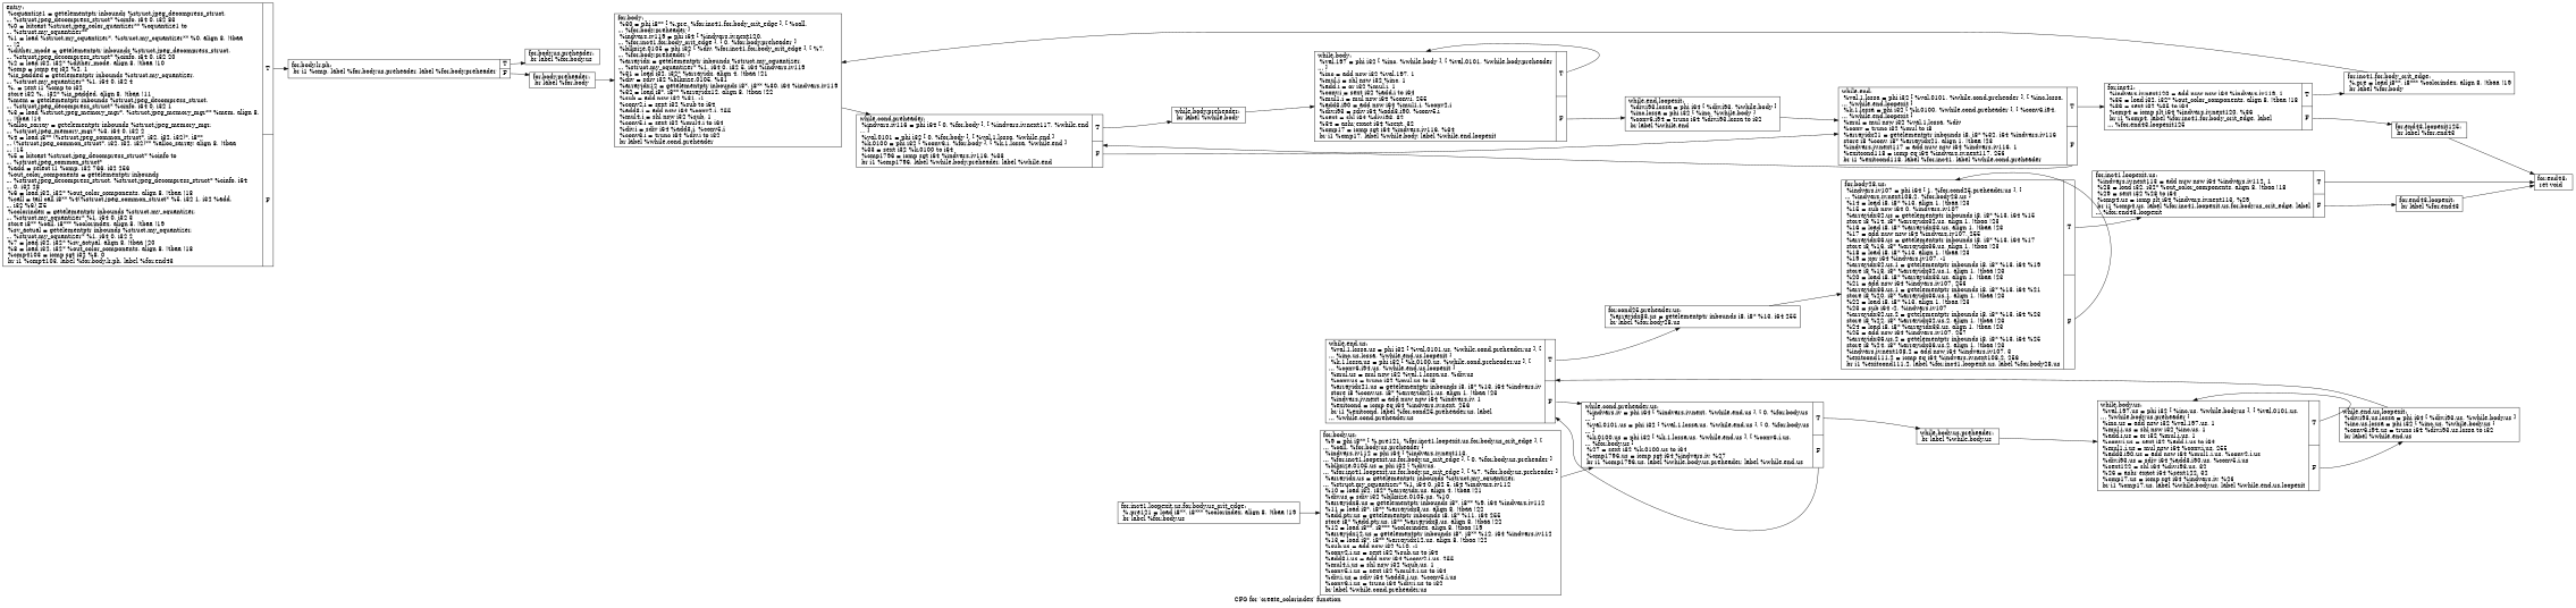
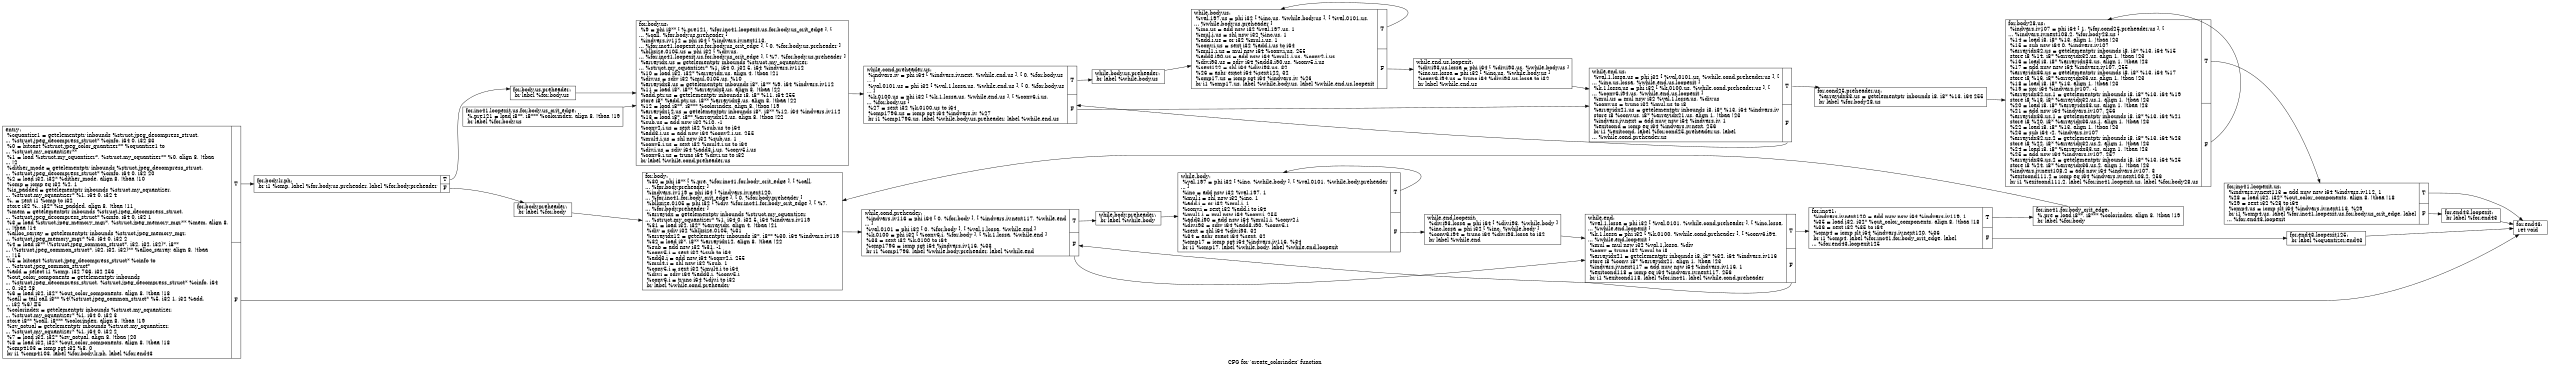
  digraph {
    label="CFG for 'create_colorindex' function"
    rankdir=LR
    node [shape=record]
    n1 [label="{entry:\l  %cquantize1 = getelementptr inbounds %struct.jpeg_decompress_struct,\l... %struct.jpeg_decompress_struct* %cinfo, i64 0, i32 83\l  %0 = bitcast %struct.jpeg_color_quantizer** %cquantize1 to\l... %struct.my_cquantizer**\l  %1 = load %struct.my_cquantizer*, %struct.my_cquantizer** %0, align 8, !tbaa\l... !2\l  %dither_mode = getelementptr inbounds %struct.jpeg_decompress_struct,\l... %struct.jpeg_decompress_struct* %cinfo, i64 0, i32 20\l  %2 = load i32, i32* %dither_mode, align 8, !tbaa !10\l  %cmp = icmp eq i32 %2, 1\l  %is_padded = getelementptr inbounds %struct.my_cquantizer,\l... %struct.my_cquantizer* %1, i64 0, i32 4\l  %. = zext i1 %cmp to i32\l  store i32 %., i32* %is_padded, align 8, !tbaa !11\l  %mem = getelementptr inbounds %struct.jpeg_decompress_struct,\l... %struct.jpeg_decompress_struct* %cinfo, i64 0, i32 1\l  %3 = load %struct.jpeg_memory_mgr*, %struct.jpeg_memory_mgr** %mem, align 8,\l... !tbaa !14\l  %alloc_sarray = getelementptr inbounds %struct.jpeg_memory_mgr,\l... %struct.jpeg_memory_mgr* %3, i64 0, i32 2\l  %4 = load i8** (%struct.jpeg_common_struct*, i32, i32, i32)*, i8**\l... (%struct.jpeg_common_struct*, i32, i32, i32)** %alloc_sarray, align 8, !tbaa\l... !15\l  %5 = bitcast %struct.jpeg_decompress_struct* %cinfo to\l... %struct.jpeg_common_struct*\l  %add = select i1 %cmp, i32 766, i32 256\l  %out_color_components = getelementptr inbounds\l... %struct.jpeg_decompress_struct, %struct.jpeg_decompress_struct* %cinfo, i64\l... 0, i32 28\l  %6 = load i32, i32* %out_color_components, align 8, !tbaa !18\l  %call = tail call i8** %4(%struct.jpeg_common_struct* %5, i32 1, i32 %add,\l... i32 %6) #5\l  %colorindex = getelementptr inbounds %struct.my_cquantizer,\l... %struct.my_cquantizer* %1, i64 0, i32 3\l  store i8** %call, i8*** %colorindex, align 8, !tbaa !19\l  %sv_actual = getelementptr inbounds %struct.my_cquantizer,\l... %struct.my_cquantizer* %1, i64 0, i32 2\l  %7 = load i32, i32* %sv_actual, align 8, !tbaa !20\l  %8 = load i32, i32* %out_color_components, align 8, !tbaa !18\l  %cmp4103 = icmp sgt i32 %8, 0\l  br i1 %cmp4103, label %for.body.lr.ph, label %for.end43\l|{<s0>T|<s1>F}}"]
    n2 [label="{for.body.lr.ph:                                   \l  br i1 %cmp, label %for.body.us.preheader, label %for.body.preheader\l|{<s0>T|<s1>F}}"]
    n3 [label="{for.end43:                                        \l  ret void\l}"]
    n4 [label="{for.body.us.preheader:                            \l  br label %for.body.us\l}"]
    n5 [label="{for.body.preheader:                               \l  br label %for.body\l}"]
-   n6 [label="{for.body.us:                                      \l  %9 = phi i8** [ %.pre121, %for.inc41.loopexit.us.for.body.us_crit_edge ], [\l... %call, %for.body.us.preheader ]\l  %indvars.iv112 = phi i64 [ %indvars.iv.next113,\l... %for.inc41.loopexit.us.for.body.us_crit_edge ], [ 0, %for.body.us.preheader ]\l  %blksize.0105.us = phi i32 [ %div.us,\l... %for.inc41.loopexit.us.for.body.us_crit_edge ], [ %7, %for.body.us.preheader ]\l  %arrayidx.us = getelementptr inbounds %struct.my_cquantizer,\l... %struct.my_cquantizer* %1, i64 0, i32 5, i64 %indvars.iv112\l  %10 = load i32, i32* %arrayidx.us, align 4, !tbaa !21\l  %div.us = sdiv i32 %blksize.0105.us, %10\l  %arrayidx8.us = getelementptr inbounds i8*, i8** %9, i64 %indvars.iv112\l  %11 = load i8*, i8** %arrayidx8.us, align 8, !tbaa !22\l  %add.ptr.us = getelementptr inbounds i8, i8* %11, i64 255\l  store i8* %add.ptr.us, i8** %arrayidx8.us, align 8, !tbaa !22\l  %12 = load i8**, i8*** %colorindex, align 8, !tbaa !19\l  %arrayidx12.us = getelementptr inbounds i8*, i8** %12, i64 %indvars.iv112\l  %13 = load i8*, i8** %arrayidx12.us, align 8, !tbaa !22\l  %sub.us = add nsw i32 %10, -1\l  %conv2.i.us = sext i32 %sub.us to i64\l  %add3.i.us = add nsw i64 %conv2.i.us, 255\l  %mul4.i.us = shl nsw i32 %sub.us, 1\l  %conv5.i.us = sext i32 %mul4.i.us to i64\l  %div.i.us = sdiv i64 %add3.i.us, %conv5.i.us\l  %conv6.i.us = trunc i64 %div.i.us to i32\l  br label %while.cond.preheader.us\l}"]
-   n7 [label="{for.body:                                         \l  %30 = phi i8** [ %.pre, %for.inc41.for.body_crit_edge ], [ %call,\l... %for.body.preheader ]\l  %indvars.iv119 = phi i64 [ %indvars.iv.next120,\l... %for.inc41.for.body_crit_edge ], [ 0, %for.body.preheader ]\l  %blksize.0105 = phi i32 [ %div, %for.inc41.for.body_crit_edge ], [ %7,\l... %for.body.preheader ]\l  %arrayidx = getelementptr inbounds %struct.my_cquantizer,\l... %struct.my_cquantizer* %1, i64 0, i32 5, i64 %indvars.iv119\l  %31 = load i32, i32* %arrayidx, align 4, !tbaa !21\l  %div = sdiv i32 %blksize.0105, %31\l  %arrayidx12 = getelementptr inbounds i8*, i8** %30, i64 %indvars.iv119\l  %32 = load i8*, i8** %arrayidx12, align 8, !tbaa !22\l  %sub = add nsw i32 %31, -1\l  %conv2.i = sext i32 %sub to i64\l  %add3.i = add nsw i64 %conv2.i, 255\l  %mul4.i = shl nsw i32 %sub, 1\l  %conv5.i = sext i32 %mul4.i to i64\l  %div.i = sdiv i64 %add3.i, %conv5.i\l  %conv6.i = trunc i64 %div.i to i32\l  br label %while.cond.preheader\l}"]
+   n6 [label="{for.body.us:                                      \l  %9 = phi i8** [ %.pre121, %for.inc41.loopexit.us.for.body.us_crit_edge ], [\l... %call, %for.body.us.preheader ]\l  %indvars.iv112 = phi i64 [ %indvars.iv.next113,\l... %for.inc41.loopexit.us.for.body.us_crit_edge ], [ 0, %for.body.us.preheader ]\l  %blksize.0105.us = phi i32 [ %div.us,\l... %for.inc41.loopexit.us.for.body.us_crit_edge ], [ %7, %for.body.us.preheader ]\l  %arrayidx.us = getelementptr inbounds %struct.my_cquantizer,\l... %struct.my_cquantizer* %1, i64 0, i32 5, i64 %indvars.iv112\l  %10 = load i32, i32* %arrayidx.us, align 4, !tbaa !21\l  %div.us = sdiv i32 %mul.0105.us, %10\l  %arrayidx8.us = getelementptr inbounds i8*, i8** %9, i64 %indvars.iv112\l  %11 = load i8*, i8** %arrayidx8.us, align 8, !tbaa !22\l  %add.ptr.us = getelementptr inbounds i8, i8* %11, i64 255\l  store i8* %add.ptr.us, i8** %arrayidx8.us, align 8, !tbaa !22\l  %12 = load i8**, i8*** %colorindex, align 8, !tbaa !19\l  %arrayidx12.us = getelementptr inbounds i8*, i8** %12, i64 %indvars.iv112\l  %13 = load i8*, i8** %arrayidx12.us, align 8, !tbaa !22\l  %sub.us = add nsw i32 %10, -1\l  %conv2.i.us = sext i32 %sub.us to i64\l  %add3.i.us = add nsw i64 %conv2.i.us, 255\l  %mul4.i.us = shl nsw i32 %sub.us, 1\l  %conv5.i.us = sext i32 %mul4.i.us to i64\l  %div.i.us = sdiv i64 %add3.i.us, %conv5.i.us\l  %conv6.i.us = trunc i64 %div.i.us to i32\l  br label %while.cond.preheader.us\l}"]
+   n7 [label="{for.body:                                         \l  %30 = phi i8** [ %.pre, %for.inc41.for.body_crit_edge ], [ %call,\l... %for.body.preheader ]\l  %indvars.iv119 = phi i64 [ %indvars.iv.next120,\l... %for.inc41.for.body_crit_edge ], [ 0, %for.body.preheader ]\l  %blksize.0105 = phi i32 [ %div, %for.inc41.for.body_crit_edge ], [ %7,\l... %for.body.preheader ]\l  %arrayidx = getelementptr inbounds %struct.my_cquantizer,\l... %struct.my_cquantizer* %1, i64 0, i32 5, i64 %indvars.iv119\l  %31 = load i32, i32* %arrayidx, align 4, !tbaa !21\l  %div = sdiv i32 %blksize.0105, %31\l  %arrayidx12 = getelementptr inbounds i8*, i8** %30, i64 %indvars.iv119\l  %32 = load i8*, i8** %arrayidx12, align 8, !tbaa !22\l  %sub = add nsw i32 %31, -1\l  %conv5.i = sext i32 %sub to i64\l  %add3.i = add nsw i64 %conv2.i, 255\l  %mul4.i = shl nsw i32 %sub, 1\l  %conv5.i = sext i32 %mul4.i to i64\l  %div.i = sdiv i64 %add3.i, %conv5.i\l  %conv6.i = trunc i64 %div.i to i32\l  br label %while.cond.preheader\l}"]
    n8 [label="{while.cond.preheader.us:                          \l  %indvars.iv = phi i64 [ %indvars.iv.next, %while.end.us ], [ 0, %for.body.us\l... ]\l  %val.0101.us = phi i32 [ %val.1.lcssa.us, %while.end.us ], [ 0, %for.body.us\l... ]\l  %k.0100.us = phi i32 [ %k.1.lcssa.us, %while.end.us ], [ %conv6.i.us,\l... %for.body.us ]\l  %27 = sext i32 %k.0100.us to i64\l  %cmp1796.us = icmp sgt i64 %indvars.iv, %27\l  br i1 %cmp1796.us, label %while.body.us.preheader, label %while.end.us\l|{<s0>T|<s1>F}}"]
    n9 [label="{while.cond.preheader:                             \l  %indvars.iv116 = phi i64 [ 0, %for.body ], [ %indvars.iv.next117, %while.end\l... ]\l  %val.0101 = phi i32 [ 0, %for.body ], [ %val.1.lcssa, %while.end ]\l  %k.0100 = phi i32 [ %conv6.i, %for.body ], [ %k.1.lcssa, %while.end ]\l  %33 = sext i32 %k.0100 to i64\l  %cmp1796 = icmp sgt i64 %indvars.iv116, %33\l  br i1 %cmp1796, label %while.body.preheader, label %while.end\l|{<s0>T|<s1>F}}"]
    n10 [label="{while.body.preheader:                             \l  br label %while.body\l}"]
    n11 [label="{while.end:                                        \l  %val.1.lcssa = phi i32 [ %val.0101, %while.cond.preheader ], [ %inc.lcssa,\l... %while.end.loopexit ]\l  %k.1.lcssa = phi i32 [ %k.0100, %while.cond.preheader ], [ %conv6.i94,\l... %while.end.loopexit ]\l  %mul = mul nsw i32 %val.1.lcssa, %div\l  %conv = trunc i32 %mul to i8\l  %arrayidx21 = getelementptr inbounds i8, i8* %32, i64 %indvars.iv116\l  store i8 %conv, i8* %arrayidx21, align 1, !tbaa !23\l  %indvars.iv.next117 = add nuw nsw i64 %indvars.iv116, 1\l  %exitcond118 = icmp eq i64 %indvars.iv.next117, 256\l  br i1 %exitcond118, label %for.inc41, label %while.cond.preheader\l|{<s0>T|<s1>F}}"]
    n12 [label="{while.end.us:                                     \l  %val.1.lcssa.us = phi i32 [ %val.0101.us, %while.cond.preheader.us ], [\l... %inc.us.lcssa, %while.end.us.loopexit ]\l  %k.1.lcssa.us = phi i32 [ %k.0100.us, %while.cond.preheader.us ], [\l... %conv6.i94.us, %while.end.us.loopexit ]\l  %mul.us = mul nsw i32 %val.1.lcssa.us, %div.us\l  %conv.us = trunc i32 %mul.us to i8\l  %arrayidx21.us = getelementptr inbounds i8, i8* %13, i64 %indvars.iv\l  store i8 %conv.us, i8* %arrayidx21.us, align 1, !tbaa !23\l  %indvars.iv.next = add nuw nsw i64 %indvars.iv, 1\l  %exitcond = icmp eq i64 %indvars.iv.next, 256\l  br i1 %exitcond, label %for.cond25.preheader.us, label\l... %while.cond.preheader.us\l|{<s0>T|<s1>F}}"]
    n13 [label="{while.body.us.preheader:                          \l  br label %while.body.us\l}"]
    n14 [label="{for.cond25.preheader.us:                          \l  %arrayidx33.us = getelementptr inbounds i8, i8* %13, i64 255\l  br label %for.body28.us\l}"]
    n15 [label="{while.body.us:                                    \l  %val.197.us = phi i32 [ %inc.us, %while.body.us ], [ %val.0101.us,\l... %while.body.us.preheader ]\l  %inc.us = add nsw i32 %val.197.us, 1\l  %mul.i.us = shl nsw i32 %inc.us, 1\l  %add.i.us = or i32 %mul.i.us, 1\l  %conv.i.us = sext i32 %add.i.us to i64\l  %mul1.i.us = mul nsw i64 %conv.i.us, 255\l  %add3.i90.us = add nsw i64 %mul1.i.us, %conv2.i.us\l  %div.i93.us = sdiv i64 %add3.i90.us, %conv5.i.us\l  %sext122 = shl i64 %div.i93.us, 32\l  %26 = ashr exact i64 %sext122, 32\l  %cmp17.us = icmp sgt i64 %indvars.iv, %26\l  br i1 %cmp17.us, label %while.body.us, label %while.end.us.loopexit\l|{<s0>T|<s1>F}}"]
    n16 [label="{for.body28.us:                                    \l  %indvars.iv107 = phi i64 [ 1, %for.cond25.preheader.us ], [\l... %indvars.iv.next108.2, %for.body28.us ]\l  %14 = load i8, i8* %13, align 1, !tbaa !23\l  %15 = sub nsw i64 0, %indvars.iv107\l  %arrayidx32.us = getelementptr inbounds i8, i8* %13, i64 %15\l  store i8 %14, i8* %arrayidx32.us, align 1, !tbaa !23\l  %16 = load i8, i8* %arrayidx33.us, align 1, !tbaa !23\l  %17 = add nuw nsw i64 %indvars.iv107, 255\l  %arrayidx36.us = getelementptr inbounds i8, i8* %13, i64 %17\l  store i8 %16, i8* %arrayidx36.us, align 1, !tbaa !23\l  %18 = load i8, i8* %13, align 1, !tbaa !23\l  %19 = xor i64 %indvars.iv107, -1\l  %arrayidx32.us.1 = getelementptr inbounds i8, i8* %13, i64 %19\l  store i8 %18, i8* %arrayidx32.us.1, align 1, !tbaa !23\l  %20 = load i8, i8* %arrayidx33.us, align 1, !tbaa !23\l  %21 = add nsw i64 %indvars.iv107, 256\l  %arrayidx36.us.1 = getelementptr inbounds i8, i8* %13, i64 %21\l  store i8 %20, i8* %arrayidx36.us.1, align 1, !tbaa !23\l  %22 = load i8, i8* %13, align 1, !tbaa !23\l  %23 = sub i64 -2, %indvars.iv107\l  %arrayidx32.us.2 = getelementptr inbounds i8, i8* %13, i64 %23\l  store i8 %22, i8* %arrayidx32.us.2, align 1, !tbaa !23\l  %24 = load i8, i8* %arrayidx33.us, align 1, !tbaa !23\l  %25 = add nsw i64 %indvars.iv107, 257\l  %arrayidx36.us.2 = getelementptr inbounds i8, i8* %13, i64 %25\l  store i8 %24, i8* %arrayidx36.us.2, align 1, !tbaa !23\l  %indvars.iv.next108.2 = add nsw i64 %indvars.iv107, 3\l  %exitcond111.2 = icmp eq i64 %indvars.iv.next108.2, 256\l  br i1 %exitcond111.2, label %for.inc41.loopexit.us, label %for.body28.us\l|{<s0>T|<s1>F}}"]
    n17 [label="{for.inc41.loopexit.us:                            \l  %indvars.iv.next113 = add nuw nsw i64 %indvars.iv112, 1\l  %28 = load i32, i32* %out_color_components, align 8, !tbaa !18\l  %29 = sext i32 %28 to i64\l  %cmp4.us = icmp slt i64 %indvars.iv.next113, %29\l  br i1 %cmp4.us, label %for.inc41.loopexit.us.for.body.us_crit_edge, label\l... %for.end43.loopexit\l|{<s0>T|<s1>F}}"]
    n18 [label="{for.end43.loopexit:                               \l  br label %for.end43\l}"]
    n19 [label="{for.inc41.loopexit.us.for.body.us_crit_edge:      \l  %.pre121 = load i8**, i8*** %colorindex, align 8, !tbaa !19\l  br label %for.body.us\l}"]
    n20 [label="{while.end.us.loopexit:                            \l  %div.i93.us.lcssa = phi i64 [ %div.i93.us, %while.body.us ]\l  %inc.us.lcssa = phi i32 [ %inc.us, %while.body.us ]\l  %conv6.i94.us = trunc i64 %div.i93.us.lcssa to i32\l  br label %while.end.us\l}"]
    n21 [label="{while.body:                                       \l  %val.197 = phi i32 [ %inc, %while.body ], [ %val.0101, %while.body.preheader\l... ]\l  %inc = add nsw i32 %val.197, 1\l  %mul.i = shl nsw i32 %inc, 1\l  %add.i = or i32 %mul.i, 1\l  %conv.i = sext i32 %add.i to i64\l  %mul1.i = mul nsw i64 %conv.i, 255\l  %add3.i90 = add nsw i64 %mul1.i, %conv2.i\l  %div.i93 = sdiv i64 %add3.i90, %conv5.i\l  %sext = shl i64 %div.i93, 32\l  %34 = ashr exact i64 %sext, 32\l  %cmp17 = icmp sgt i64 %indvars.iv116, %34\l  br i1 %cmp17, label %while.body, label %while.end.loopexit\l|{<s0>T|<s1>F}}"]
    n22 [label="{for.inc41:                                        \l  %indvars.iv.next120 = add nuw nsw i64 %indvars.iv119, 1\l  %35 = load i32, i32* %out_color_components, align 8, !tbaa !18\l  %36 = sext i32 %35 to i64\l  %cmp4 = icmp slt i64 %indvars.iv.next120, %36\l  br i1 %cmp4, label %for.inc41.for.body_crit_edge, label\l... %for.end43.loopexit125\l|{<s0>T|<s1>F}}"]
    n23 [label="{while.end.loopexit:                               \l  %div.i93.lcssa = phi i64 [ %div.i93, %while.body ]\l  %inc.lcssa = phi i32 [ %inc, %while.body ]\l  %conv6.i94 = trunc i64 %div.i93.lcssa to i32\l  br label %while.end\l}"]
    n24 [label="{for.inc41.for.body_crit_edge:                     \l  %.pre = load i8**, i8*** %colorindex, align 8, !tbaa !19\l  br label %for.body\l}"]
-   n25 [label="{for.end43.loopexit125:                            \l  br label %for.end43\l}"]
+   n25 [label="{for.end43.loopexit125:                            \l  br label %cquantizer.end43\l}"]
    n1 -> n2 [tailport=s0]
+   n1 -> n3 [tailport=s1]
    n2 -> n4 [tailport=s0]
    n2 -> n5 [tailport=s1]
+   n4 -> n6
    n5 -> n7
    n6 -> n8
    n7 -> n9
    n8 -> n12 [tailport=s1]
    n8 -> n13 [tailport=s0]
    n9 -> n10 [tailport=s0]
    n9 -> n11 [tailport=s1]
    n10 -> n21
    n11 -> n9 [tailport=s1]
    n11 -> n22 [tailport=s0]
    n12 -> n8 [tailport=s1]
    n12 -> n14 [tailport=s0]
    n13 -> n15
    n14 -> n16
    n15 -> n15 [tailport=s0]
    n15 -> n20 [tailport=s1]
    n16 -> n16 [tailport=s1]
    n16 -> n17 [tailport=s0]
    n17 -> n3 [tailport=s0]
    n17 -> n18 [tailport=s1]
    n18 -> n3
    n19 -> n6
    n20 -> n12
    n21 -> n21 [tailport=s0]
    n21 -> n23 [tailport=s1]
    n22 -> n24 [tailport=s0]
    n22 -> n25 [tailport=s1]
    n23 -> n11
    n24 -> n7
    n25 -> n3
  }
